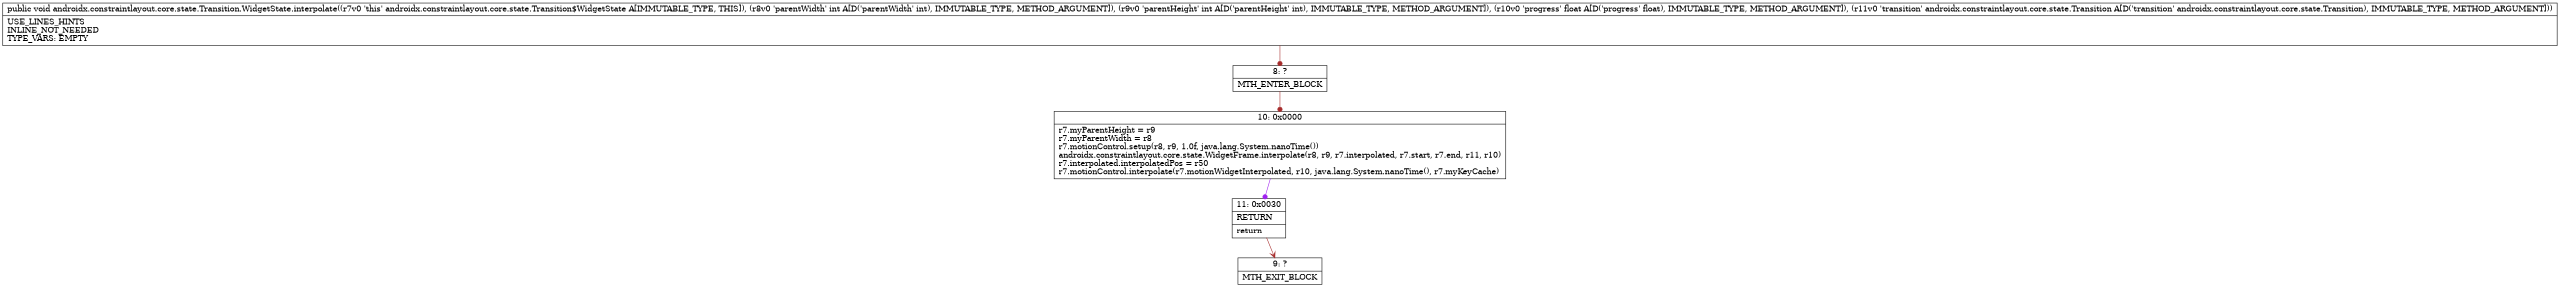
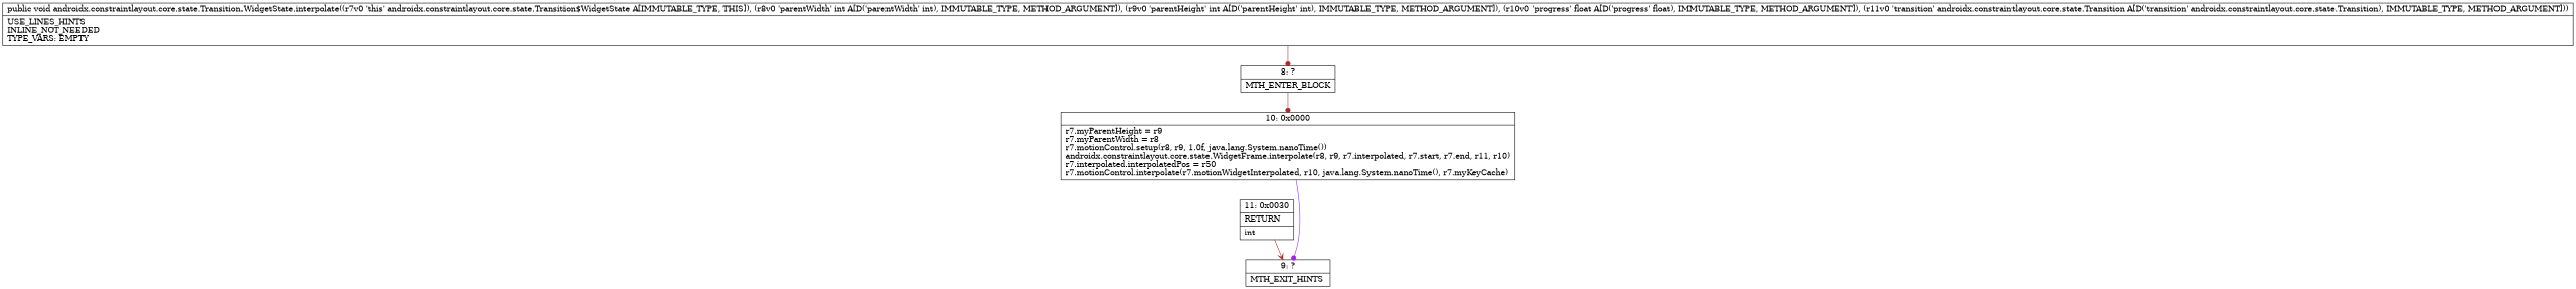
  digraph {
    node [shape=record]
    edge [arrowhead=dot color=brown]
    n1 [label="{8\:\ ?|MTH_ENTER_BLOCK\l}"]
    n2 [label="{10\:\ 0x0000|r7.myParentHeight = r9\lr7.myParentWidth = r8\lr7.motionControl.setup(r8, r9, 1.0f, java.lang.System.nanoTime())\landroidx.constraintlayout.core.state.WidgetFrame.interpolate(r8, r9, r7.interpolated, r7.start, r7.end, r11, r10)\lr7.interpolated.interpolatedPos = r50\lr7.motionControl.interpolate(r7.motionWidgetInterpolated, r10, java.lang.System.nanoTime(), r7.myKeyCache)\l}"]
-   n3 [label="{11\:\ 0x0030|RETURN\l|return\l}"]
-   n4 [label="{9\:\ ?|MTH_EXIT_BLOCK\l}"]
+   n3 [label="{11\:\ 0x0030|RETURN\l|int\l}"]
+   n4 [label="{9\:\ ?|MTH_EXIT_HINTS\l}"]
    n5 [label="{public void androidx.constraintlayout.core.state.Transition.WidgetState.interpolate((r7v0 'this' androidx.constraintlayout.core.state.Transition$WidgetState A[IMMUTABLE_TYPE, THIS]), (r8v0 'parentWidth' int A[D('parentWidth' int), IMMUTABLE_TYPE, METHOD_ARGUMENT]), (r9v0 'parentHeight' int A[D('parentHeight' int), IMMUTABLE_TYPE, METHOD_ARGUMENT]), (r10v0 'progress' float A[D('progress' float), IMMUTABLE_TYPE, METHOD_ARGUMENT]), (r11v0 'transition' androidx.constraintlayout.core.state.Transition A[D('transition' androidx.constraintlayout.core.state.Transition), IMMUTABLE_TYPE, METHOD_ARGUMENT]))  | USE_LINES_HINTS\lINLINE_NOT_NEEDED\lTYPE_VARS: EMPTY\l}"]
    n1 -> n2
-   n2 -> n3 [color=purple]
+   n2 -> n4 [color=purple]
    n3 -> n4 [arrowhead=vee]
    n5 -> n1
  }
